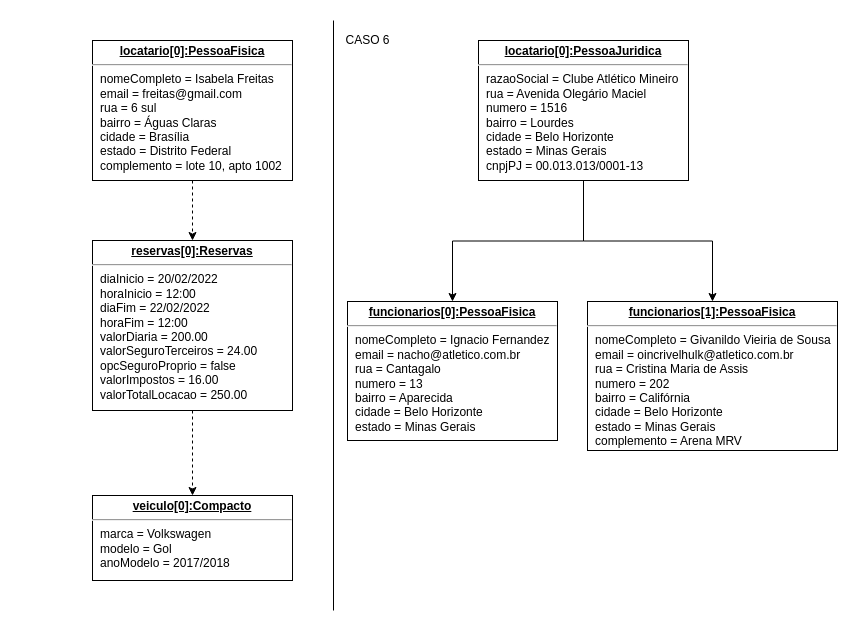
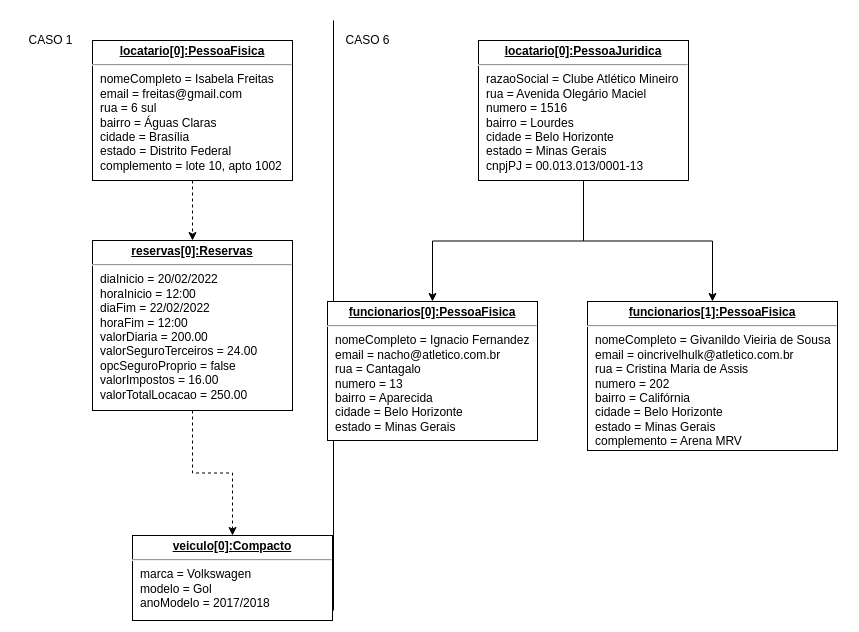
  <mxCell id="0" />
  <mxCell id="1" parent="0" />
  <mxCell id="2" style="edgeStyle=orthogonalEdgeStyle;rounded=0;orthogonalLoop=1;jettySize=auto;html=1;dashed=1;" parent="1" source="3" target="6" edge="1"><mxGeometry relative="1" as="geometry" /></mxCell>
  <mxCell id="3" value="&lt;p style=&quot;margin: 0px ; margin-top: 4px ; text-align: center ; text-decoration: underline&quot;&gt;&lt;b&gt;locatario[0]:PessoaFisica&lt;/b&gt;&lt;/p&gt;&lt;hr&gt;&lt;p style=&quot;margin: 0px ; margin-left: 8px&quot;&gt;nomeCompleto = Isabela Freitas&lt;/p&gt;&lt;p style=&quot;margin: 0px ; margin-left: 8px&quot;&gt;email = freitas@gmail.com&lt;/p&gt;&lt;p style=&quot;margin: 0px ; margin-left: 8px&quot;&gt;rua = 6 sul&lt;/p&gt;&lt;p style=&quot;margin: 0px ; margin-left: 8px&quot;&gt;bairro = Águas Claras&lt;/p&gt;&lt;p style=&quot;margin: 0px ; margin-left: 8px&quot;&gt;cidade = Brasília&lt;/p&gt;&lt;p style=&quot;margin: 0px ; margin-left: 8px&quot;&gt;estado = Distrito Federal&lt;/p&gt;&lt;p style=&quot;margin: 0px ; margin-left: 8px&quot;&gt;complemento = lote 10, apto 1002&lt;/p&gt;" style="verticalAlign=top;align=left;overflow=fill;fontSize=12;fontFamily=Helvetica;html=1;" parent="1" vertex="1"><mxGeometry x="92" y="40" width="200" height="140" as="geometry" /></mxCell>
- <mxCell id="4" value="&lt;p style=&quot;margin: 0px ; margin-top: 4px ; text-align: center ; text-decoration: underline&quot;&gt;&lt;b&gt;veiculo[0]:Compacto&lt;/b&gt;&lt;/p&gt;&lt;hr&gt;&lt;p style=&quot;margin: 0px ; margin-left: 8px&quot;&gt;marca = Volkswagen&lt;/p&gt;&lt;p style=&quot;margin: 0px ; margin-left: 8px&quot;&gt;modelo = Gol&lt;/p&gt;&lt;p style=&quot;margin: 0px ; margin-left: 8px&quot;&gt;anoModelo = 2017/2018&lt;/p&gt;" style="verticalAlign=top;align=left;overflow=fill;fontSize=12;fontFamily=Helvetica;html=1;" parent="1" vertex="1"><mxGeometry x="92" y="495" width="200" height="85" as="geometry" /></mxCell>
+ <mxCell id="4" value="&lt;p style=&quot;margin: 0px ; margin-top: 4px ; text-align: center ; text-decoration: underline&quot;&gt;&lt;b&gt;veiculo[0]:Compacto&lt;/b&gt;&lt;/p&gt;&lt;hr&gt;&lt;p style=&quot;margin: 0px ; margin-left: 8px&quot;&gt;marca = Volkswagen&lt;/p&gt;&lt;p style=&quot;margin: 0px ; margin-left: 8px&quot;&gt;modelo = Gol&lt;/p&gt;&lt;p style=&quot;margin: 0px ; margin-left: 8px&quot;&gt;anoModelo = 2017/2018&lt;/p&gt;" style="verticalAlign=top;align=left;overflow=fill;fontSize=12;fontFamily=Helvetica;html=1;" parent="1" vertex="1"><mxGeometry x="132" y="535" width="200" height="85" as="geometry" /></mxCell>
  <mxCell id="5" style="edgeStyle=orthogonalEdgeStyle;rounded=0;orthogonalLoop=1;jettySize=auto;html=1;dashed=1;" parent="1" source="6" target="4" edge="1"><mxGeometry relative="1" as="geometry" /></mxCell>
  <mxCell id="6" value="&lt;p style=&quot;margin: 0px ; margin-top: 4px ; text-align: center ; text-decoration: underline&quot;&gt;&lt;b&gt;reservas[0]:Reservas&lt;/b&gt;&lt;/p&gt;&lt;hr&gt;&lt;p style=&quot;margin: 0px ; margin-left: 8px&quot;&gt;diaInicio = 20/02/2022&lt;/p&gt;&lt;p style=&quot;margin: 0px ; margin-left: 8px&quot;&gt;horaInicio = 12:00&lt;/p&gt;&lt;p style=&quot;margin: 0px ; margin-left: 8px&quot;&gt;diaFim = 22/02/2022&lt;/p&gt;&lt;p style=&quot;margin: 0px ; margin-left: 8px&quot;&gt;horaFim = 12:00&lt;/p&gt;&lt;p style=&quot;margin: 0px ; margin-left: 8px&quot;&gt;valorDiaria = 200.00&lt;/p&gt;&lt;p style=&quot;margin: 0px ; margin-left: 8px&quot;&gt;valorSeguroTerceiros = 24.00&lt;/p&gt;&lt;p style=&quot;margin: 0px ; margin-left: 8px&quot;&gt;opcSeguroProprio = false&lt;/p&gt;&lt;p style=&quot;margin: 0px ; margin-left: 8px&quot;&gt;valorImpostos = 16.00&lt;/p&gt;&lt;p style=&quot;margin: 0px ; margin-left: 8px&quot;&gt;valorTotalLocacao = 250.00&lt;/p&gt;" style="verticalAlign=top;align=left;overflow=fill;fontSize=12;fontFamily=Helvetica;html=1;" parent="1" vertex="1"><mxGeometry x="92" y="240" width="200" height="170" as="geometry" /></mxCell>
  <mxCell id="7" value="" style="endArrow=none;html=1;rounded=0;" parent="1" edge="1"><mxGeometry width="50" height="50" relative="1" as="geometry"><mxPoint x="333" y="610" as="sourcePoint" /><mxPoint x="333" as="targetPoint" y="20" /></mxGeometry></mxCell>
- <mxCell id="8" value="&lt;p style=&quot;margin: 0px ; margin-top: 4px ; text-align: center ; text-decoration: underline&quot;&gt;&lt;b&gt;funcionarios[0]:PessoaFisica&lt;/b&gt;&lt;/p&gt;&lt;hr&gt;&lt;p style=&quot;margin: 0px ; margin-left: 8px&quot;&gt;nomeCompleto = Ignacio Fernandez&lt;/p&gt;&lt;p style=&quot;margin: 0px ; margin-left: 8px&quot;&gt;email = nacho@atletico.com.br&lt;/p&gt;&lt;p style=&quot;margin: 0px ; margin-left: 8px&quot;&gt;rua = Cantagalo&lt;/p&gt;&lt;p style=&quot;margin: 0px ; margin-left: 8px&quot;&gt;numero = 13&lt;/p&gt;&lt;p style=&quot;margin: 0px ; margin-left: 8px&quot;&gt;bairro = Aparecida&lt;/p&gt;&lt;p style=&quot;margin: 0px ; margin-left: 8px&quot;&gt;cidade = Belo Horizonte&lt;/p&gt;&lt;p style=&quot;margin: 0px ; margin-left: 8px&quot;&gt;estado = Minas Gerais&lt;/p&gt;" style="verticalAlign=top;align=left;overflow=fill;fontSize=12;fontFamily=Helvetica;html=1;" parent="1" vertex="1"><mxGeometry x="347" y="301" width="210" height="139" as="geometry" /></mxCell>
+ <mxCell id="8" value="&lt;p style=&quot;margin: 0px ; margin-top: 4px ; text-align: center ; text-decoration: underline&quot;&gt;&lt;b&gt;funcionarios[0]:PessoaFisica&lt;/b&gt;&lt;/p&gt;&lt;hr&gt;&lt;p style=&quot;margin: 0px ; margin-left: 8px&quot;&gt;nomeCompleto = Ignacio Fernandez&lt;/p&gt;&lt;p style=&quot;margin: 0px ; margin-left: 8px&quot;&gt;email = nacho@atletico.com.br&lt;/p&gt;&lt;p style=&quot;margin: 0px ; margin-left: 8px&quot;&gt;rua = Cantagalo&lt;/p&gt;&lt;p style=&quot;margin: 0px ; margin-left: 8px&quot;&gt;numero = 13&lt;/p&gt;&lt;p style=&quot;margin: 0px ; margin-left: 8px&quot;&gt;bairro = Aparecida&lt;/p&gt;&lt;p style=&quot;margin: 0px ; margin-left: 8px&quot;&gt;cidade = Belo Horizonte&lt;/p&gt;&lt;p style=&quot;margin: 0px ; margin-left: 8px&quot;&gt;estado = Minas Gerais&lt;/p&gt;" style="verticalAlign=top;align=left;overflow=fill;fontSize=12;fontFamily=Helvetica;html=1;" parent="1" vertex="1"><mxGeometry x="327" y="301" width="210" height="139" as="geometry" /></mxCell>
  <mxCell id="9" value="&lt;p style=&quot;margin: 0px ; margin-top: 4px ; text-align: center ; text-decoration: underline&quot;&gt;&lt;b&gt;funcionarios[1]:PessoaFisica&lt;/b&gt;&lt;/p&gt;&lt;hr&gt;&lt;p style=&quot;margin: 0px ; margin-left: 8px&quot;&gt;nomeCompleto = Givanildo Vieiria de Sousa&lt;/p&gt;&lt;p style=&quot;margin: 0px ; margin-left: 8px&quot;&gt;email = oincrivelhulk@atletico.com.br&lt;/p&gt;&lt;p style=&quot;margin: 0px ; margin-left: 8px&quot;&gt;rua = Cristina Maria de Assis&lt;/p&gt;&lt;p style=&quot;margin: 0px ; margin-left: 8px&quot;&gt;numero = 202&lt;/p&gt;&lt;p style=&quot;margin: 0px ; margin-left: 8px&quot;&gt;bairro = Califórnia&lt;/p&gt;&lt;p style=&quot;margin: 0px ; margin-left: 8px&quot;&gt;cidade = Belo Horizonte&lt;/p&gt;&lt;p style=&quot;margin: 0px ; margin-left: 8px&quot;&gt;&lt;span&gt;estado = Minas Gerais&lt;/span&gt;&lt;/p&gt;&lt;p style=&quot;margin: 0px ; margin-left: 8px&quot;&gt;&lt;span&gt;complemento = Arena MRV&lt;/span&gt;&lt;br&gt;&lt;/p&gt;" style="verticalAlign=top;align=left;overflow=fill;fontSize=12;fontFamily=Helvetica;html=1;" parent="1" vertex="1"><mxGeometry x="587" y="301" width="250" height="149" as="geometry" /></mxCell>
  <mxCell id="10" style="edgeStyle=orthogonalEdgeStyle;rounded=0;orthogonalLoop=1;jettySize=auto;html=1;" parent="1" source="12" target="8" edge="1"><mxGeometry relative="1" as="geometry" /></mxCell>
  <mxCell id="11" style="edgeStyle=orthogonalEdgeStyle;rounded=0;orthogonalLoop=1;jettySize=auto;html=1;" parent="1" source="12" target="9" edge="1"><mxGeometry relative="1" as="geometry" /></mxCell>
  <mxCell id="12" value="&lt;p style=&quot;margin: 0px ; margin-top: 4px ; text-align: center ; text-decoration: underline&quot;&gt;&lt;b&gt;locatario[0]:PessoaJuridica&lt;/b&gt;&lt;/p&gt;&lt;hr&gt;&lt;p style=&quot;margin: 0px ; margin-left: 8px&quot;&gt;razaoSocial = Clube Atlético Mineiro&lt;/p&gt;&lt;p style=&quot;margin: 0px ; margin-left: 8px&quot;&gt;rua = Avenida Olegário Maciel&lt;/p&gt;&lt;p style=&quot;margin: 0px ; margin-left: 8px&quot;&gt;numero = 1516&lt;/p&gt;&lt;p style=&quot;margin: 0px ; margin-left: 8px&quot;&gt;bairro = Lourdes&lt;/p&gt;&lt;p style=&quot;margin: 0px ; margin-left: 8px&quot;&gt;cidade = Belo Horizonte&lt;/p&gt;&lt;p style=&quot;margin: 0px ; margin-left: 8px&quot;&gt;estado = Minas Gerais&lt;/p&gt;&lt;p style=&quot;margin: 0px ; margin-left: 8px&quot;&gt;cnpjPJ = 00.013.013/0001-13&lt;/p&gt;" style="verticalAlign=top;align=left;overflow=fill;fontSize=12;fontFamily=Helvetica;html=1;" parent="1" vertex="1"><mxGeometry x="478" y="40" width="210" height="140" as="geometry" /></mxCell>
+ <mxCell id="13" value="CASO 1" style="text;html=1;align=center;verticalAlign=middle;resizable=0;points=[];autosize=1;strokeColor=none;fillColor=none;" parent="1" vertex="1"><mxGeometry x="20" y="30" width="60" height="20" as="geometry" /></mxCell>
  <mxCell id="14" value="CASO 6" style="text;html=1;align=center;verticalAlign=middle;resizable=0;points=[];autosize=1;strokeColor=none;fillColor=none;" parent="1" vertex="1"><mxGeometry x="337" y="30" width="60" height="20" as="geometry" /></mxCell>
